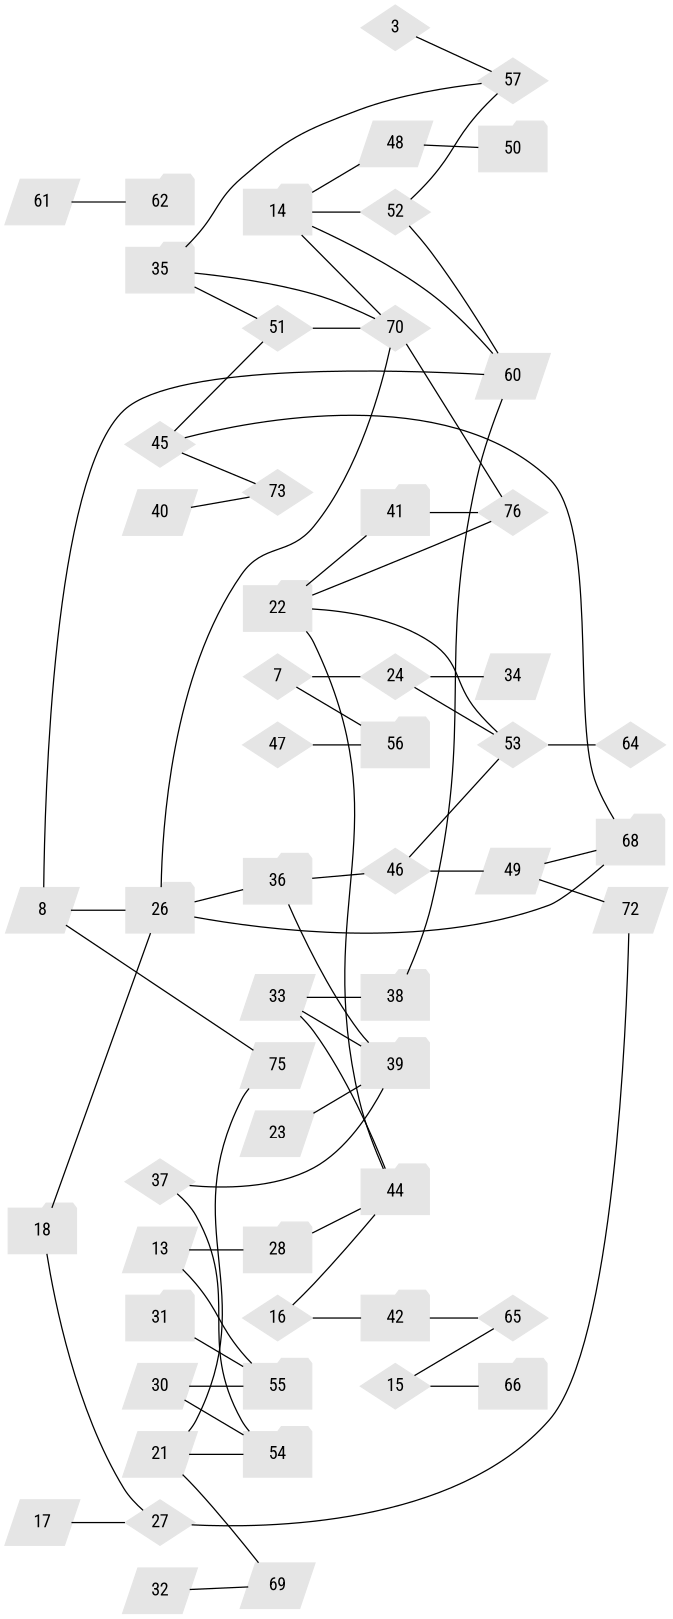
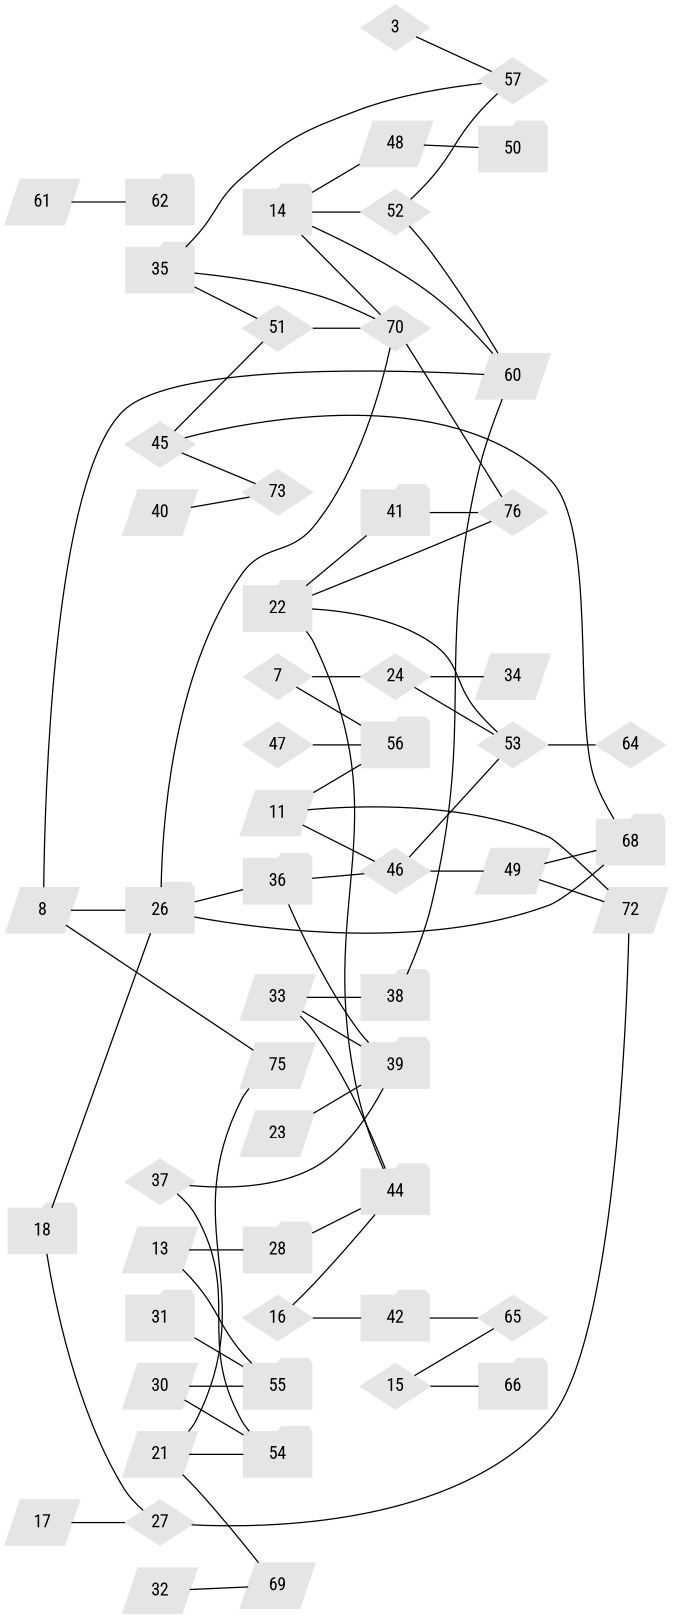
  graph {
    fontname="Roboto Condensed"
    rankdir=LR
    node [color=gray90 fontname="Roboto Condensed" shape=folder style=filled]
    edge [fontname="Roboto Condensed" weight=1.0]
    3 [shape=diamond]
    57 [shape=diamond]
    7 [shape=diamond]
    24 [shape=diamond]
    56
+   11 [shape=parallelogram]
    46 [shape=diamond]
    72 [shape=parallelogram]
    53 [shape=diamond]
    34 [shape=parallelogram]
    8 [shape=parallelogram]
    26
    60 [shape=parallelogram]
    75 [shape=parallelogram]
    70 [shape=diamond]
    36
    68
    49 [shape=parallelogram]
    13 [shape=parallelogram]
    28
    55
    44
    14
    48 [shape=parallelogram]
    52 [shape=diamond]
    50
    n27 [label=76 shape=diamond]
    15 [shape=diamond]
    65 [shape=diamond]
    66
    16 [shape=diamond]
    42
    17 [shape=parallelogram]
    27 [shape=diamond]
    18
    21 [shape=parallelogram]
    54
    69 [shape=parallelogram]
    22
    41
    64 [shape=diamond]
    23 [shape=parallelogram]
    39
    30 [shape=parallelogram]
    31
    32 [shape=parallelogram]
    33 [shape=parallelogram]
    38
    35
    51 [shape=diamond]
    37 [shape=diamond]
    40 [shape=parallelogram]
    73 [shape=diamond]
    45 [shape=diamond]
    47 [shape=diamond]
    61 [shape=parallelogram]
    62
    3 -- 57
    7 -- 24
    7 -- 56
    24 -- 53
    24 -- 34 [weight=2.0]
+   11 -- 56
+   11 -- 46
+   11 -- 72
    46 -- 53
    46 -- 49
    53 -- 64
    8 -- 26
    8 -- 60
    8 -- 75
    26 -- 70
    26 -- 36
    26 -- 68
    70 -- n27
    36 -- 46
    36 -- 39
    49 -- 72
    49 -- 68
    13 -- 28
    13 -- 55
    28 -- 44
    14 -- 60
    14 -- 70
    14 -- 48
    14 -- 52
    48 -- 50
    52 -- 57
    52 -- 60
    15 -- 65
    15 -- 66
    16 -- 44
    16 -- 42
    42 -- 65
    17 -- 27
    27 -- 72
    18 -- 26
    18 -- 27
    21 -- 75
    21 -- 54
    21 -- 69
    22 -- 53
    22 -- 44
    22 -- n27
    22 -- 41
    41 -- n27
    23 -- 39
    30 -- 55
    30 -- 54
    31 -- 55
    32 -- 69
    33 -- 44
    33 -- 39 [weight=2.0]
    33 -- 38
    38 -- 60 [weight=2.0]
    35 -- 57
    35 -- 70
    35 -- 51
    51 -- 70
    37 -- 54
    37 -- 39
    40 -- 73
    45 -- 68
    45 -- 51
    45 -- 73
    47 -- 56
    61 -- 62
  }
